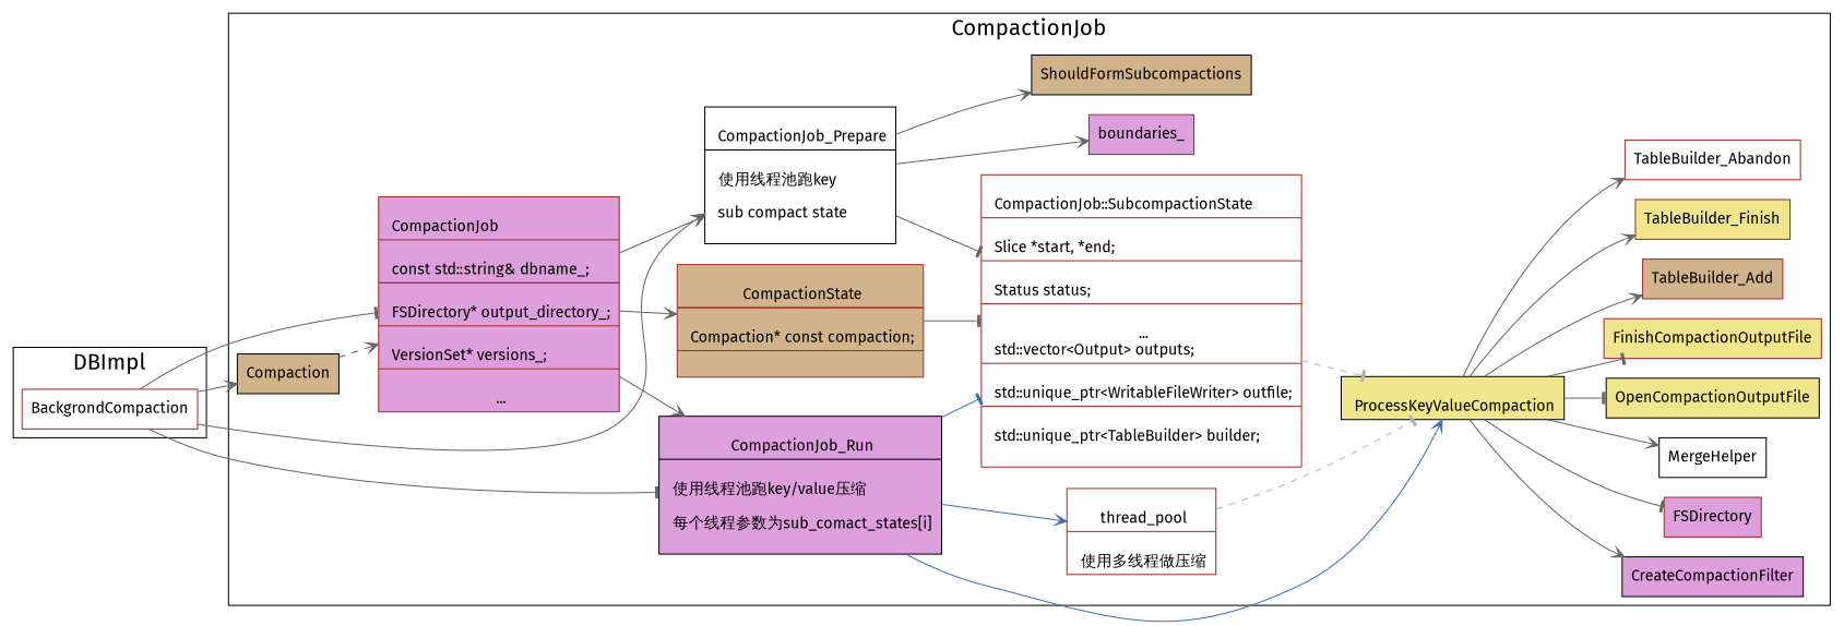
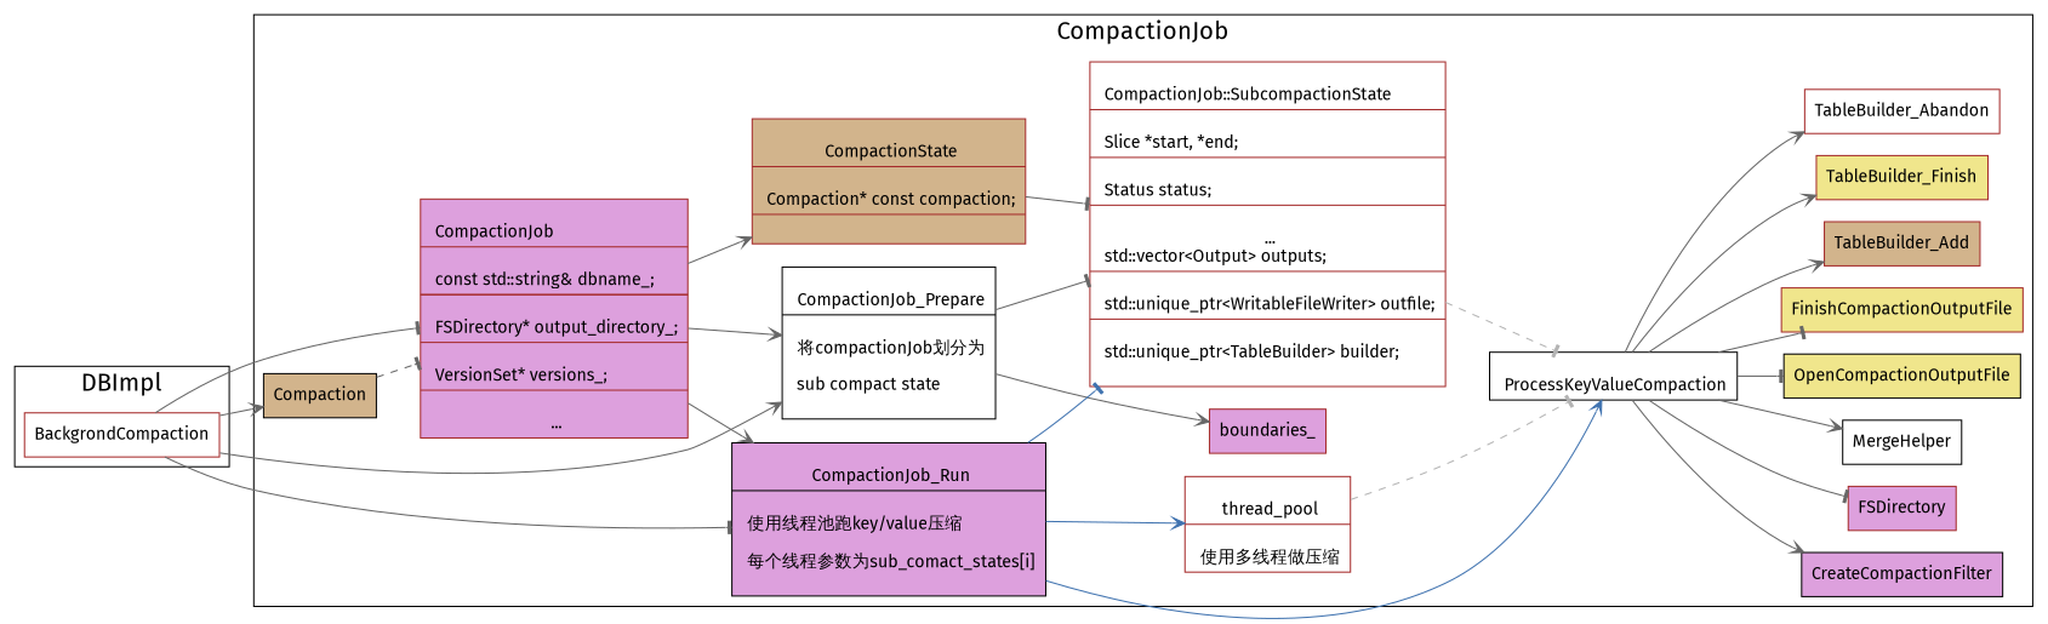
  digraph {
    fontname="Fira Sans"
    newrank=true
    rankdir=LR
    node [color=brown fillcolor=white fontname="Fira Sans" shape=box style=filled]
    edge [arrowhead=vee color=gray40 fontname="Fira Sans"]
    n1 [fillcolor=plum label="{{\n        CompactionJob\l|\n          const std::string& dbname_;\l|\n          <CompactionState> CompactionState* compact_;\l|\n          FSDirectory* output_directory_;\l|\n          VersionSet* versions_;\l|\n          ...\n      }}" shape=record]
    n2 [fillcolor=tan label="{{\n        CompactionState|\n          <SubcompactionState> std::vector\<CompactionJob::SubcompactionState\>\l sub_compact_states;\l|\n          Compaction* const compaction;\l|\n      }}" shape=record]
-   n3 [color=black label="{{\n        CompactionJob_Prepare|\n        使用线程池跑key\l \n        sub compact state\l\n      }}" shape=record]
+   n3 [color=black label="{{\n        CompactionJob_Prepare|\n        将compactionJob划分为\l \n        sub compact state\l\n      }}" shape=record]
    n4 [color=black fillcolor=plum label="{{\n        CompactionJob_Run|\n        使用线程池跑key/value压缩\l\n        每个线程参数为sub_comact_states[i]\l\n      }}" shape=record]
    n5 [label="{{\n        CompactionJob::SubcompactionState\l|\n        Slice *start, *end;\l|\n        Status status;\l|\n        ...\n        std::vector\<Output\> outputs;\l|\n        std::unique_ptr\<WritableFileWriter\> outfile;\l|\n        std::unique_ptr\<TableBuilder\> builder;\l\n      }}" shape=record]
-   n6 [color=black fillcolor=khaki label="{{\n        ProcessKeyValueCompaction\n      }}" shape=record]
+   n6 [color=black label="{{\n        ProcessKeyValueCompaction\n      }}" shape=record]
    Compaction [color=black fillcolor=tan]
-   ShouldFormSubcompactions [color=black fillcolor=tan]
    boundaries_ [fillcolor=plum]
    n10 [label="{{\n        thread_pool|\n        使用多线程做压缩\n      }}" shape=record]
    CreateCompactionFilter [color=black fillcolor=plum]
    n12 [fillcolor=plum label=FSDirectory]
    MergeHelper [color=black]
    OpenCompactionOutputFile [color=black fillcolor=khaki]
    FinishCompactionOutputFile [fillcolor=khaki]
    TableBuilder_Add [fillcolor=tan]
    TableBuilder_Finish [fillcolor=khaki]
    TableBuilder_Abandon
    BackgrondCompaction
    subgraph cluster_1 {
      fontsize=20
      label=CompactionJob
      n1
      n2
      n3
      n4
      n5
      n6
      Compaction
-     ShouldFormSubcompactions
      boundaries_
      n10
      CreateCompactionFilter
      n12
      MergeHelper
      OpenCompactionOutputFile
      FinishCompactionOutputFile
      TableBuilder_Add
      TableBuilder_Finish
      TableBuilder_Abandon
    }
    subgraph cluster_2 {
      fontsize=20
      label=DBImpl
      BackgrondCompaction
    }
    n1 -> n2 [tailport=CompactionState]
    n1 -> n3
    n1 -> n4
    n2 -> n5 [arrowhead=tee tailport=SubcompactionState]
    n3 -> n5 [arrowhead=tee]
-   n3 -> ShouldFormSubcompactions
    n3 -> boundaries_
    n4 -> n5 [arrowhead=tee color="#3f72af"]
    n4 -> n6 [color="#3f72af"]
    n4 -> n10 [color="#3f72af"]
    n5 -> n6 [arrowhead=tee color=gray70 style=dashed]
    n6 -> CreateCompactionFilter
    n6 -> n12 [arrowhead=tee]
    n6 -> MergeHelper
    n6 -> OpenCompactionOutputFile [arrowhead=tee]
    n6 -> FinishCompactionOutputFile [arrowhead=tee]
    n6 -> TableBuilder_Add
    n6 -> TableBuilder_Finish
    n6 -> TableBuilder_Abandon
-   Compaction -> n1 [style=dashed]
+   Compaction -> n1 [arrowhead=tee style=dashed]
    n10 -> n6 [arrowhead=tee color=gray70 style=dashed]
    BackgrondCompaction -> n1 [arrowhead=tee]
    BackgrondCompaction -> n3
    BackgrondCompaction -> n4 [arrowhead=tee]
    BackgrondCompaction -> Compaction
  }
